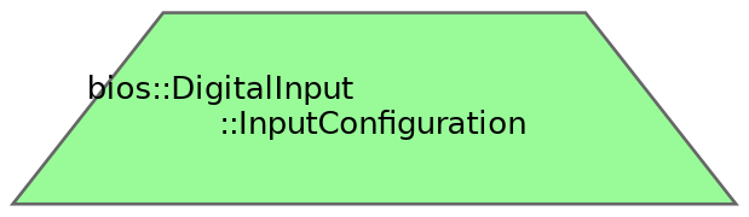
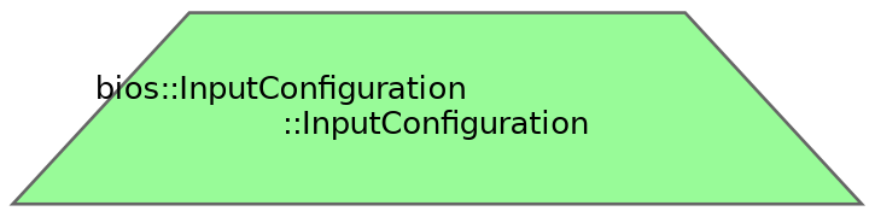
  digraph {
    rankdir=LR
-   n1 [color=grey40 fillcolor=palegreen fontname=Helvetica fontsize=10 height=0.2 label="bios::DigitalInput\l::InputConfiguration" shape=trapezium style=filled width=0.4]
+   n1 [color=grey40 fillcolor=palegreen fontname=Helvetica fontsize=10 height=0.2 label="bios::InputConfiguration\l::InputConfiguration" shape=trapezium style=filled width=0.4]
  }
